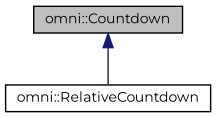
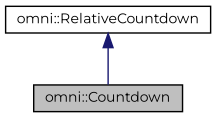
  digraph {
    fontname=Montserrat
    node [color=black fontname=Montserrat fontsize=10 shape=record style=filled]
    n1 [fillcolor=grey75 fontcolor=black height=0.2 label="omni::Countdown" width=0.4]
    n2 [fillcolor=white height=0.2 label="omni::RelativeCountdown" width=0.4]
-   n1 -> n2 [color=midnightblue dir=back fontname=Montserrat fontsize=10 labelfontname=Helvetica labelfontsize=10 style=solid]
+   n2 -> n1 [color=midnightblue dir=back fontname=Montserrat fontsize=10 labelfontname=Helvetica labelfontsize=10 style=solid]
  }
